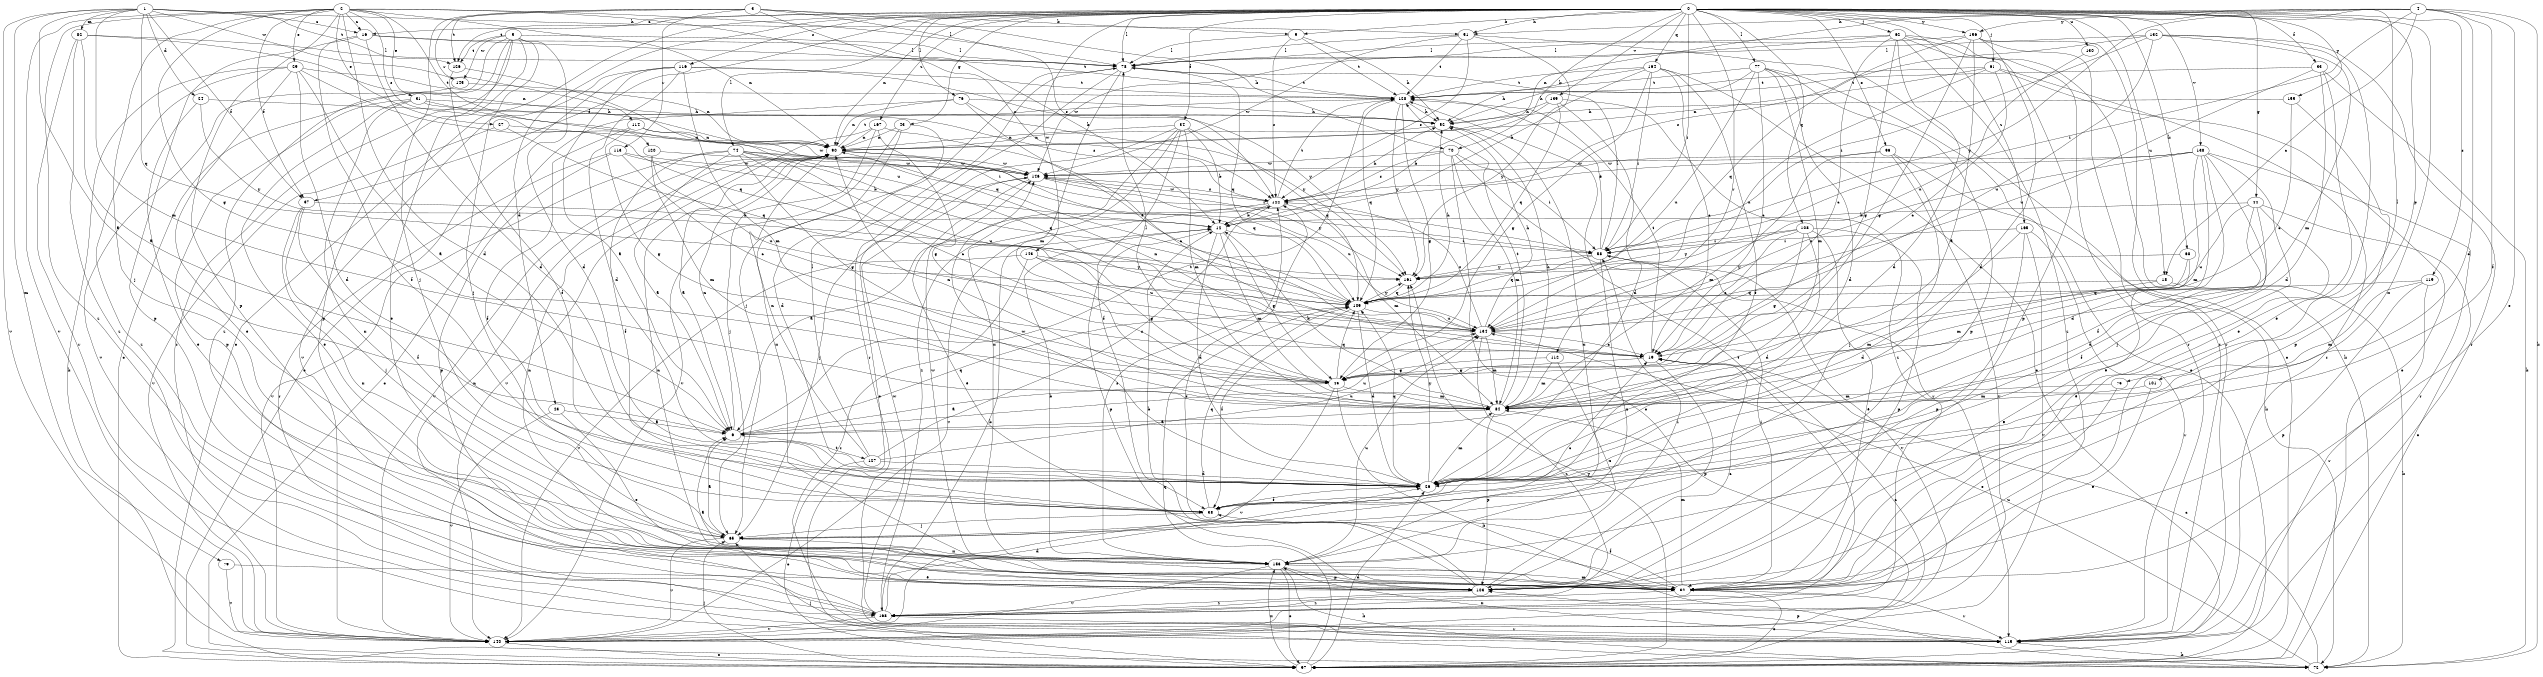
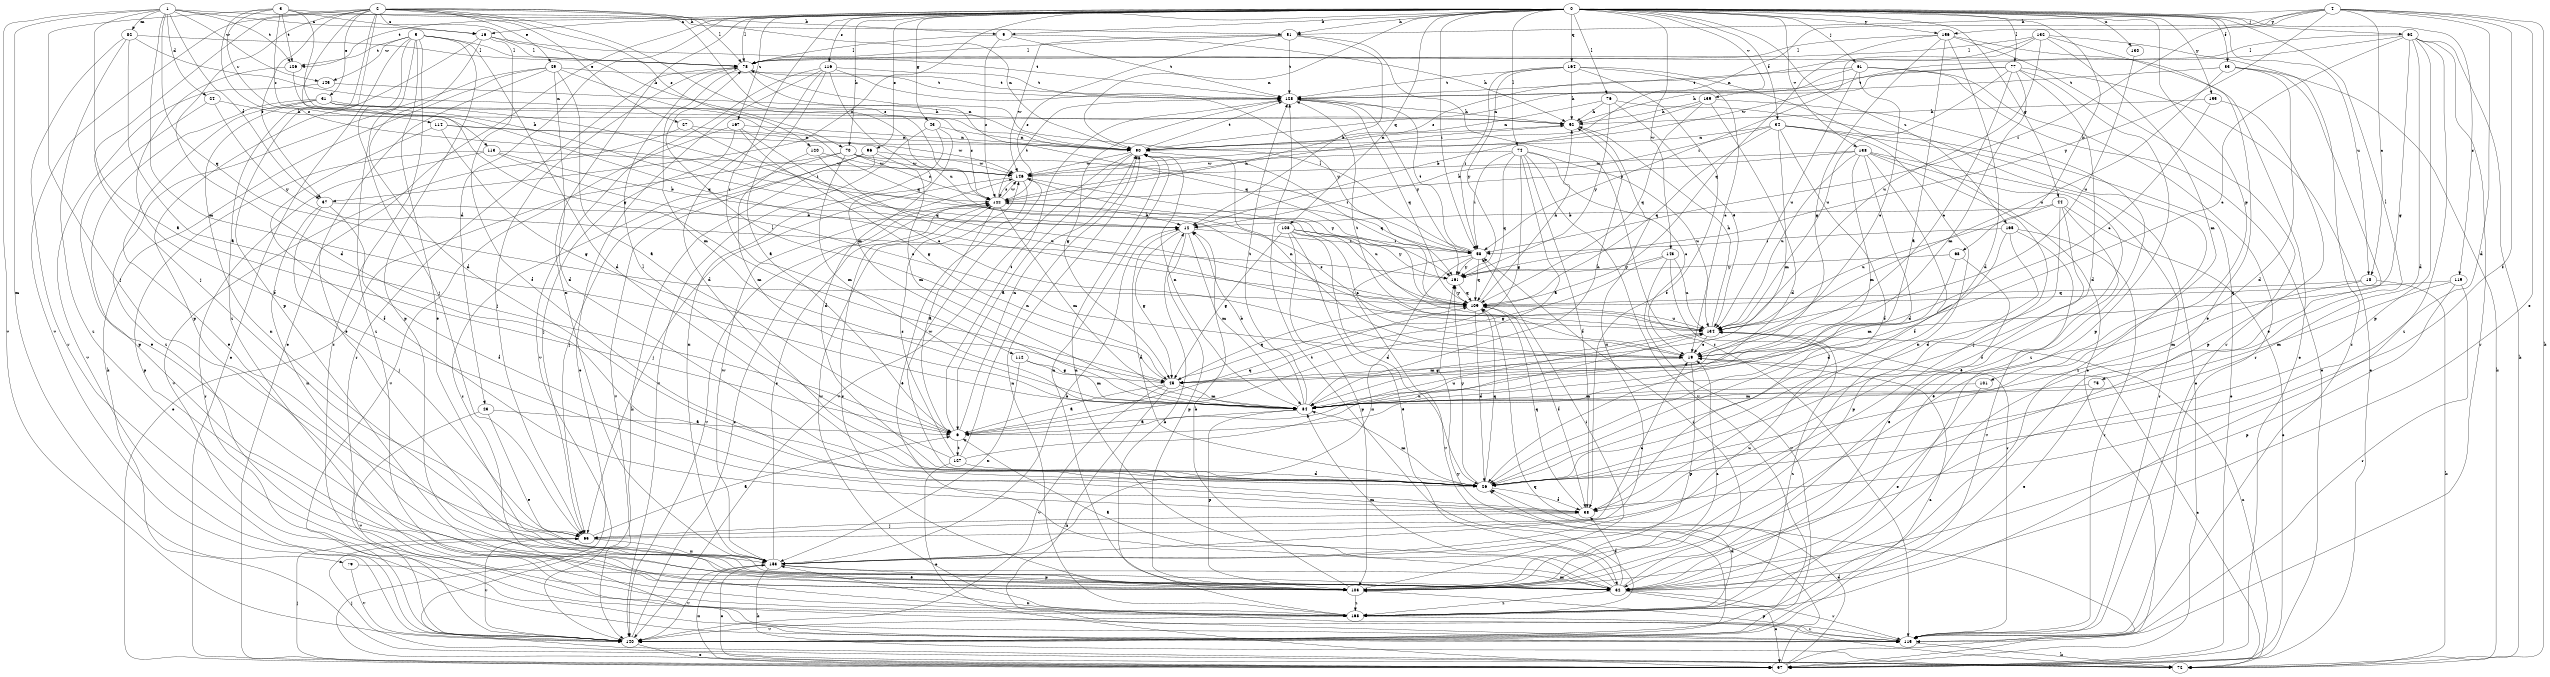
  strict digraph {
    0
    9
    16
    23
    33
    34
    37
    43
    44
    51
    58
    61
    62
    68
    70
    74
    75
    76
    77
    78
    90
    96
    97
    101
    n25 [label=164]
    108
    112
    116
    119
    126
    130
    138
    139
    143
    153
    155
    156
    165
    167
    18
    122
    128
    52
    26
    103
    38
    6
    140
    32
    134
    72
    84
    109
    168
    12
    65
    115
    146
    161
    19
    45
    132
    1
    24
    79
    82
    145
    127
    2
    27
    29
    31
    120
    3
    113
    114
    4
    5
    0 -> 9 [label=b]
    0 -> 16 [label=c]
    0 -> 23 [label=d]
    0 -> 33 [label=f]
    0 -> 34 [label=f]
    0 -> 37 [label=f]
    0 -> 43 [label=g]
    0 -> 44 [label=g]
    0 -> 51 [label=h]
    0 -> 58 [label=i]
    0 -> 61 [label=j]
    0 -> 62 [label=j]
    0 -> 68 [label=k]
    0 -> 70 [label=k]
    0 -> 74 [label=l]
    0 -> 75 [label=l]
    0 -> 76 [label=l]
    0 -> 77 [label=l]
    0 -> 78 [label=l]
    0 -> 90 [label=n]
    0 -> 96 [label=o]
    0 -> 97 [label=o]
    0 -> 101 [label=p]
    0 -> n25 [label=q]
    0 -> 108 [label=q]
    0 -> 112 [label=r]
    0 -> 116 [label=s]
    0 -> 119 [label=s]
    0 -> 126 [label=t]
    0 -> 130 [label=u]
    0 -> 138 [label=v]
    0 -> 139 [label=v]
    0 -> 143 [label=w]
    0 -> 153 [label=x]
    0 -> 155 [label=y]
    0 -> 156 [label=y]
    0 -> 165 [label=z]
    0 -> 167 [label=z]
    0 -> 18 [label=u]
    9 -> 78 [label=l]
    9 -> 122 [label=s]
    9 -> 128 [label=t]
    9 -> 52 [label=h]
    16 -> 78 [label=l]
    16 -> 128 [label=t]
    16 -> 26 [label=d]
    16 -> 103 [label=p]
    16 -> 38 [label=f]
    23 -> 6 [label=a]
    23 -> 140 [label=v]
    23 -> 32 [label=e]
    33 -> 128 [label=t]
    33 -> 26 [label=d]
    33 -> 32 [label=e]
    33 -> 134 [label=u]
    33 -> 72 [label=k]
    34 -> 90 [label=n]
    34 -> 97 [label=o]
    34 -> 153 [label=x]
    34 -> 38 [label=f]
    34 -> 84 [label=m]
    34 -> 109 [label=q]
    34 -> 168 [label=z]
    34 -> 12 [label=b]
    37 -> 153 [label=x]
    37 -> 38 [label=f]
    37 -> 12 [label=b]
    37 -> 65 [label=j]
    43 -> 90 [label=n]
    43 -> 153 [label=x]
    43 -> 26 [label=d]
    43 -> 140 [label=v]
    44 -> 97 [label=o]
    44 -> 26 [label=d]
    44 -> 38 [label=f]
    44 -> 32 [label=e]
    44 -> 134 [label=u]
    44 -> 12 [label=b]
    51 -> 78 [label=l]
    51 -> 122 [label=s]
    51 -> 128 [label=t]
    51 -> 12 [label=b]
    51 -> 115 [label=r]
    51 -> 146 [label=w]
    58 -> 78 [label=l]
    58 -> 153 [label=x]
    58 -> 128 [label=t]
    58 -> 140 [label=v]
    58 -> 109 [label=q]
    58 -> 161 [label=y]
    61 -> 90 [label=n]
    61 -> 97 [label=o]
    61 -> 128 [label=t]
    61 -> 134 [label=u]
    61 -> 115 [label=r]
    61 -> 19 [label=c]
    62 -> 78 [label=l]
    62 -> 26 [label=d]
    62 -> 103 [label=p]
    62 -> 72 [label=k]
    62 -> 168 [label=z]
    62 -> 115 [label=r]
    62 -> 146 [label=w]
    62 -> 19 [label=c]
    62 -> 45 [label=g]
    68 -> 32 [label=e]
    68 -> 84 [label=m]
    68 -> 161 [label=y]
    70 -> 58 [label=i]
    70 -> 97 [label=o]
    70 -> 122 [label=s]
    70 -> 84 [label=m]
    70 -> 115 [label=r]
    70 -> 146 [label=w]
    74 -> 58 [label=i]
    74 -> 38 [label=f]
    74 -> 6 [label=a]
    74 -> 140 [label=v]
    74 -> 134 [label=u]
    74 -> 109 [label=q]
    74 -> 146 [label=w]
    74 -> 19 [label=c]
    74 -> 45 [label=g]
    75 -> 32 [label=e]
    75 -> 84 [label=m]
    76 -> 90 [label=n]
    76 -> 97 [label=o]
    76 -> 52 [label=h]
    76 -> 134 [label=e]
    76 -> 161 [label=y]
    77 -> 97 [label=o]
    77 -> 128 [label=t]
    77 -> 52 [label=h]
    77 -> 26 [label=d]
    77 -> 103 [label=p]
    77 -> 134 [label=u]
    77 -> 84 [label=m]
    77 -> 19 [label=c]
    78 -> 128 [label=t]
    78 -> 84 [label=m]
    78 -> 109 [label=q]
    78 -> 65 [label=j]
    78 -> 115 [label=r]
    90 -> 128 [label=t]
    90 -> 6 [label=a]
    90 -> 140 [label=v]
    90 -> 109 [label=q]
    90 -> 146 [label=w]
    96 -> 140 [label=v]
    96 -> 72 [label=k]
    96 -> 84 [label=m]
    96 -> 65 [label=j]
    96 -> 146 [label=w]
    97 -> 153 [label=x]
    97 -> 26 [label=d]
    97 -> 109 [label=q]
    97 -> 65 [label=j]
    97 -> 161 [label=y]
    101 -> 32 [label=e]
    101 -> 84 [label=m]
    n25 -> 58 [label=i]
    n25 -> 97 [label=o]
    n25 -> 128 [label=t]
    n25 -> 52 [label=h]
    n25 -> 38 [label=f]
    n25 -> 161 [label=y]
    n25 -> 19 [label=c]
-   n25 -> 45 [label=g]
    108 -> 58 [label=i]
    108 -> 26 [label=d]
    108 -> 103 [label=p]
    108 -> 32 [label=e]
    108 -> 161 [label=y]
    108 -> 19 [label=c]
    108 -> 45 [label=g]
    112 -> 153 [label=x]
    112 -> 84 [label=m]
    112 -> 45 [label=g]
    116 -> 97 [label=o]
    116 -> 128 [label=t]
    116 -> 26 [label=d]
    116 -> 6 [label=a]
    116 -> 140 [label=v]
    116 -> 84 [label=m]
    116 -> 161 [label=y]
    119 -> 103 [label=p]
    119 -> 84 [label=m]
    119 -> 109 [label=q]
    119 -> 115 [label=r]
    126 -> 38 [label=f]
    126 -> 109 [label=q]
    130 -> 134 [label=u]
    138 -> 122 [label=s]
    138 -> 26 [label=d]
    138 -> 38 [label=f]
    138 -> 32 [label=e]
    138 -> 134 [label=u]
    138 -> 84 [label=m]
    138 -> 65 [label=j]
    138 -> 115 [label=r]
    138 -> 146 [label=w]
    139 -> 52 [label=h]
    139 -> 26 [label=d]
    139 -> 109 [label=q]
    139 -> 168 [label=z]
    139 -> 12 [label=b]
    143 -> 140 [label=v]
    143 -> 134 [label=u]
    143 -> 115 [label=r]
    143 -> 161 [label=y]
    143 -> 45 [label=g]
    153 -> 97 [label=o]
    153 -> 122 [label=s]
    153 -> 103 [label=p]
    153 -> 140 [label=v]
    153 -> 32 [label=m]
    153 -> 134 [label=u]
    153 -> 72 [label=k]
    153 -> 12 [label=b]
    153 -> 146 [label=w]
    155 -> 52 [label=h]
    155 -> 103 [label=p]
    155 -> 19 [label=c]
    156 -> 78 [label=l]
    156 -> 97 [label=o]
    156 -> 26 [label=d]
    156 -> 6 [label=a]
    156 -> 109 [label=q]
    156 -> 115 [label=r]
    156 -> 45 [label=g]
    165 -> 58 [label=i]
    165 -> 26 [label=d]
    165 -> 103 [label=p]
    165 -> 140 [label=v]
    165 -> 115 [label=r]
    167 -> 90 [label=n]
    167 -> 140 [label=v]
    167 -> 65 [label=j]
    167 -> 19 [label=c]
    167 -> 45 [label=g]
    18 -> 72 [label=k]
    18 -> 84 [label=m]
    18 -> 109 [label=q]
    122 -> 128 [label=t]
    122 -> 52 [label=h]
    122 -> 6 [label=a]
    122 -> 140 [label=v]
    122 -> 84 [label=m]
    122 -> 12 [label=b]
    122 -> 146 [label=w]
    128 -> 52 [label=h]
    128 -> 109 [label=q]
    128 -> 161 [label=y]
    128 -> 45 [label=g]
    52 -> 90 [label=n]
    52 -> 153 [label=x]
    26 -> 38 [label=f]
    26 -> 84 [label=m]
    26 -> 109 [label=q]
    26 -> 146 [label=w]
    26 -> 161 [label=y]
    103 -> 58 [label=i]
    103 -> 90 [label=n]
    103 -> 122 [label=s]
    103 -> 168 [label=z]
    103 -> 12 [label=b]
    103 -> 19 [label=c]
    38 -> 109 [label=q]
    38 -> 65 [label=j]
    6 -> 90 [label=n]
    6 -> 128 [label=t]
    6 -> 134 [label=u]
    6 -> 109 [label=q]
    6 -> 127 [label=t]
    140 -> 97 [label=o]
+   140 -> 122 [label=s]
    140 -> 19 [label=c]
    32 -> 58 [label=i]
    32 -> 90 [label=n]
    32 -> 97 [label=o]
    32 -> 38 [label=f]
    32 -> 6 [label=a]
    32 -> 84 [label=m]
    32 -> 168 [label=z]
    32 -> 115 [label=r]
    134 -> 122 [label=s]
    134 -> 52 [label=h]
    134 -> 84 [label=m]
    134 -> 168 [label=z]
    134 -> 19 [label=c]
    72 -> 134 [label=u]
    72 -> 65 [label=j]
    72 -> 19 [label=c]
    84 -> 90 [label=n]
    84 -> 128 [label=t]
    84 -> 52 [label=h]
    84 -> 103 [label=p]
    84 -> 6 [label=a]
    84 -> 12 [label=b]
    109 -> 52 [label=h]
    109 -> 26 [label=d]
    109 -> 38 [label=f]
    109 -> 134 [label=u]
    109 -> 161 [label=y]
    168 -> 90 [label=n]
    168 -> 128 [label=t]
    168 -> 26 [label=d]
    168 -> 140 [label=v]
    168 -> 12 [label=b]
    168 -> 115 [label=r]
    168 -> 146 [label=w]
    12 -> 58 [label=i]
    12 -> 26 [label=d]
    12 -> 103 [label=p]
    12 -> 84 [label=m]
    12 -> 45 [label=g]
    65 -> 153 [label=x]
    65 -> 6 [label=a]
    65 -> 140 [label=v]
    65 -> 19 [label=c]
    115 -> 153 [label=x]
    115 -> 103 [label=p]
    115 -> 72 [label=k]
    146 -> 122 [label=s]
    146 -> 32 [label=e]
    146 -> 134 [label=u]
    146 -> 65 [label=j]
    146 -> 161 [label=y]
    161 -> 109 [label=q]
    19 -> 90 [label=n]
    19 -> 128 [label=t]
    19 -> 103 [label=p]
    19 -> 45 [label=g]
    45 -> 78 [label=l]
    45 -> 6 [label=a]
    45 -> 140 [label=v]
    45 -> 72 [label=k]
    45 -> 84 [label=m]
    45 -> 109 [label=q]
    132 -> 58 [label=i]
    132 -> 78 [label=l]
    132 -> 122 [label=s]
    132 -> 32 [label=e]
    132 -> 134 [label=u]
    132 -> 84 [label=m]
    132 -> 115 [label=r]
    1 -> 16 [label=c]
    1 -> 37 [label=f]
    1 -> 51 [label=h]
    1 -> 126 [label=t]
    1 -> 6 [label=a]
    1 -> 140 [label=v]
    1 -> 84 [label=m]
    1 -> 109 [label=q]
    1 -> 24 [label=d]
    1 -> 79 [label=m]
    1 -> 82 [label=m]
    1 -> 145 [label=w]
    24 -> 52 [label=h]
    24 -> 32 [label=e]
    24 -> 161 [label=y]
    79 -> 140 [label=v]
    79 -> 32 [label=e]
    82 -> 78 [label=l]
    82 -> 90 [label=n]
    82 -> 6 [label=a]
    82 -> 168 [label=z]
    82 -> 115 [label=r]
    145 -> 90 [label=n]
    145 -> 140 [label=v]
    127 -> 78 [label=l]
    127 -> 90 [label=n]
    127 -> 97 [label=o]
    127 -> 122 [label=s]
    127 -> 26 [label=d]
    127 -> 134 [label=u]
    2 -> 16 [label=c]
    2 -> 37 [label=f]
    2 -> 78 [label=l]
    2 -> 90 [label=n]
    2 -> 122 [label=s]
    2 -> 26 [label=d]
    2 -> 103 [label=p]
    2 -> 140 [label=v]
    2 -> 134 [label=u]
    2 -> 168 [label=z]
    2 -> 65 [label=j]
    2 -> 45 [label=g]
    2 -> 27 [label=e]
    2 -> 29 [label=e]
    2 -> 31 [label=e]
    2 -> 120 [label=s]
    27 -> 90 [label=n]
    27 -> 140 [label=v]
    27 -> 109 [label=q]
    29 -> 128 [label=t]
    29 -> 26 [label=d]
    29 -> 6 [label=a]
    29 -> 32 [label=e]
    29 -> 72 [label=k]
    29 -> 109 [label=q]
    29 -> 168 [label=z]
    31 -> 58 [label=i]
    31 -> 153 [label=x]
    31 -> 122 [label=s]
    31 -> 52 [label=h]
    31 -> 103 [label=p]
    31 -> 32 [label=e]
    120 -> 134 [label=u]
    120 -> 84 [label=m]
    120 -> 146 [label=w]
    3 -> 9 [label=b]
    3 -> 70 [label=k]
    3 -> 126 [label=t]
    3 -> 122 [label=s]
    3 -> 12 [label=b]
    3 -> 65 [label=j]
    3 -> 113 [label=r]
    3 -> 114 [label=r]
    113 -> 103 [label=p]
    113 -> 12 [label=b]
    113 -> 115 [label=r]
    113 -> 146 [label=w]
    113 -> 19 [label=c]
    114 -> 90 [label=n]
    114 -> 38 [label=f]
    114 -> 146 [label=w]
    114 -> 45 [label=g]
    4 -> 51 [label=h]
    4 -> 58 [label=i]
    4 -> 90 [label=n]
    4 -> 156 [label=y]
    4 -> 18 [label=c]
    4 -> 26 [label=d]
    4 -> 38 [label=f]
    4 -> 32 [label=e]
    4 -> 72 [label=k]
    4 -> 161 [label=y]
    5 -> 78 [label=l]
    5 -> 97 [label=o]
    5 -> 126 [label=t]
    5 -> 26 [label=d]
    5 -> 103 [label=p]
    5 -> 32 [label=e]
    5 -> 168 [label=z]
    5 -> 65 [label=j]
    5 -> 115 [label=r]
    5 -> 145 [label=w]
  }
